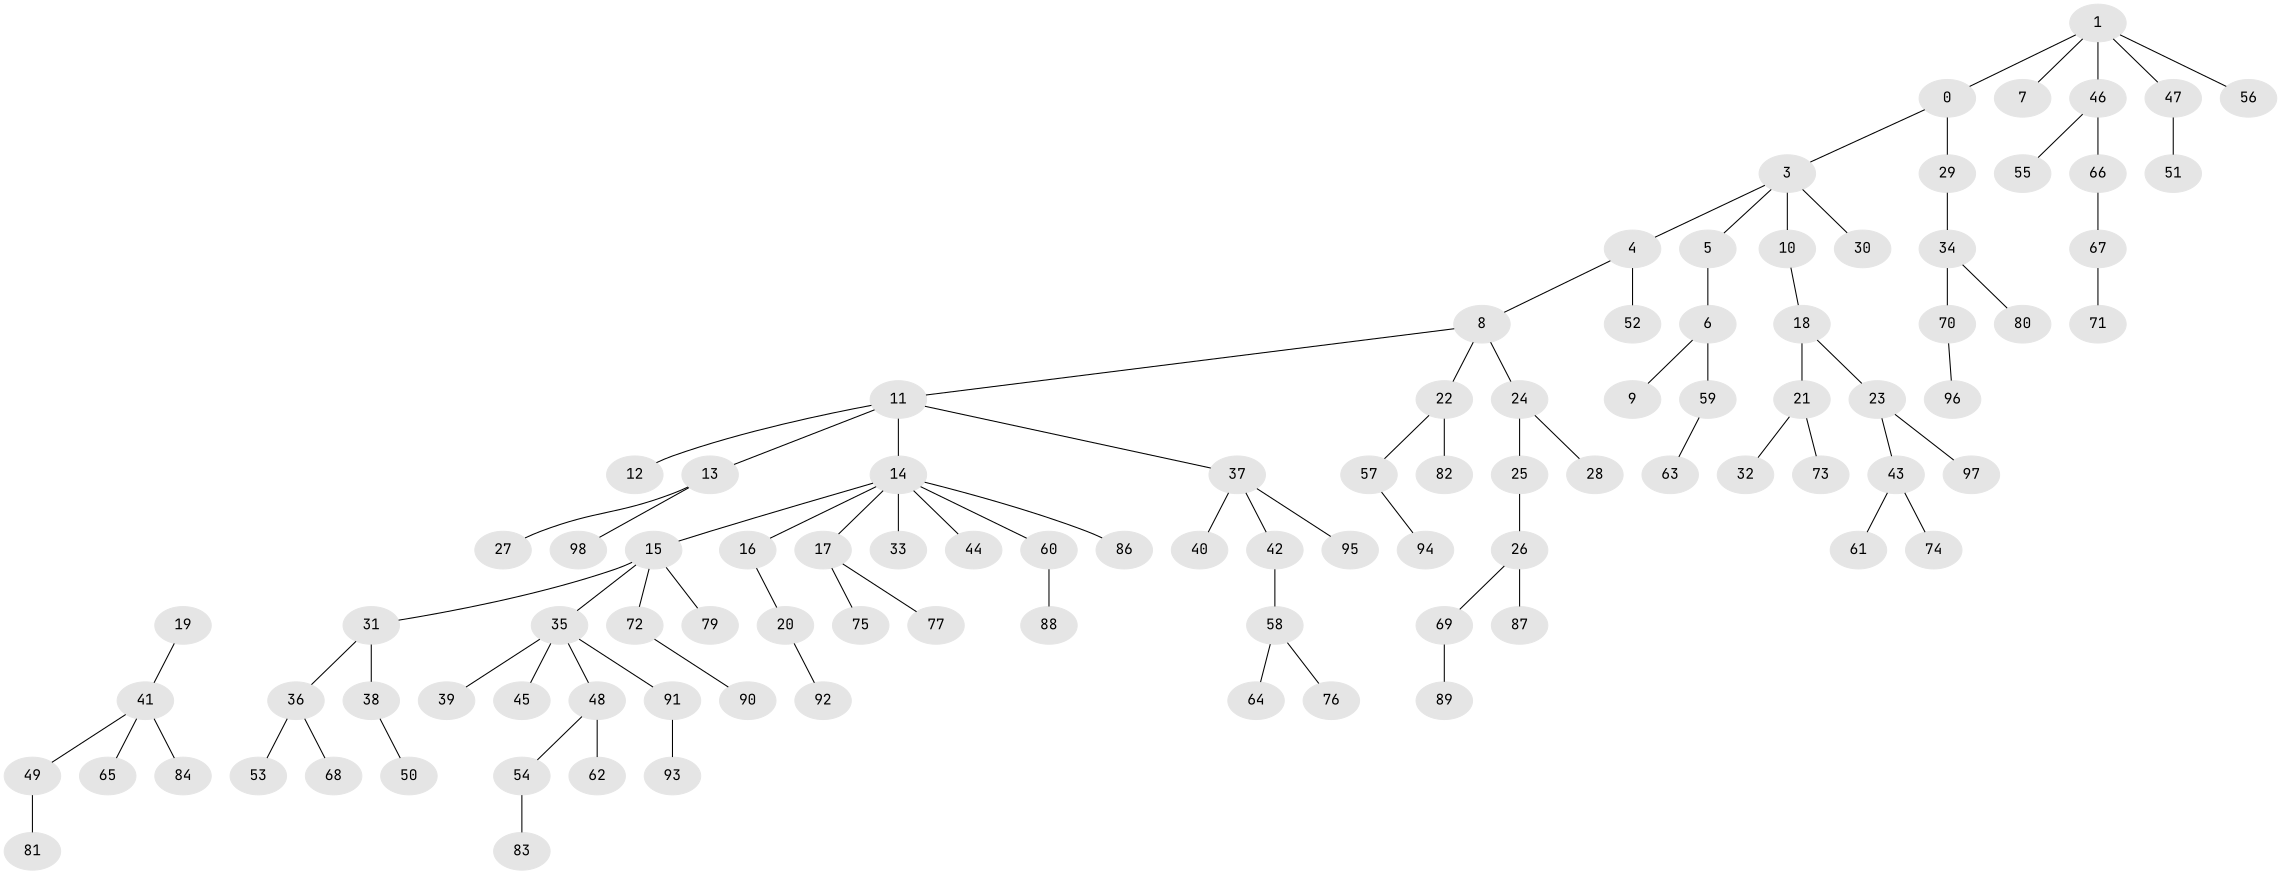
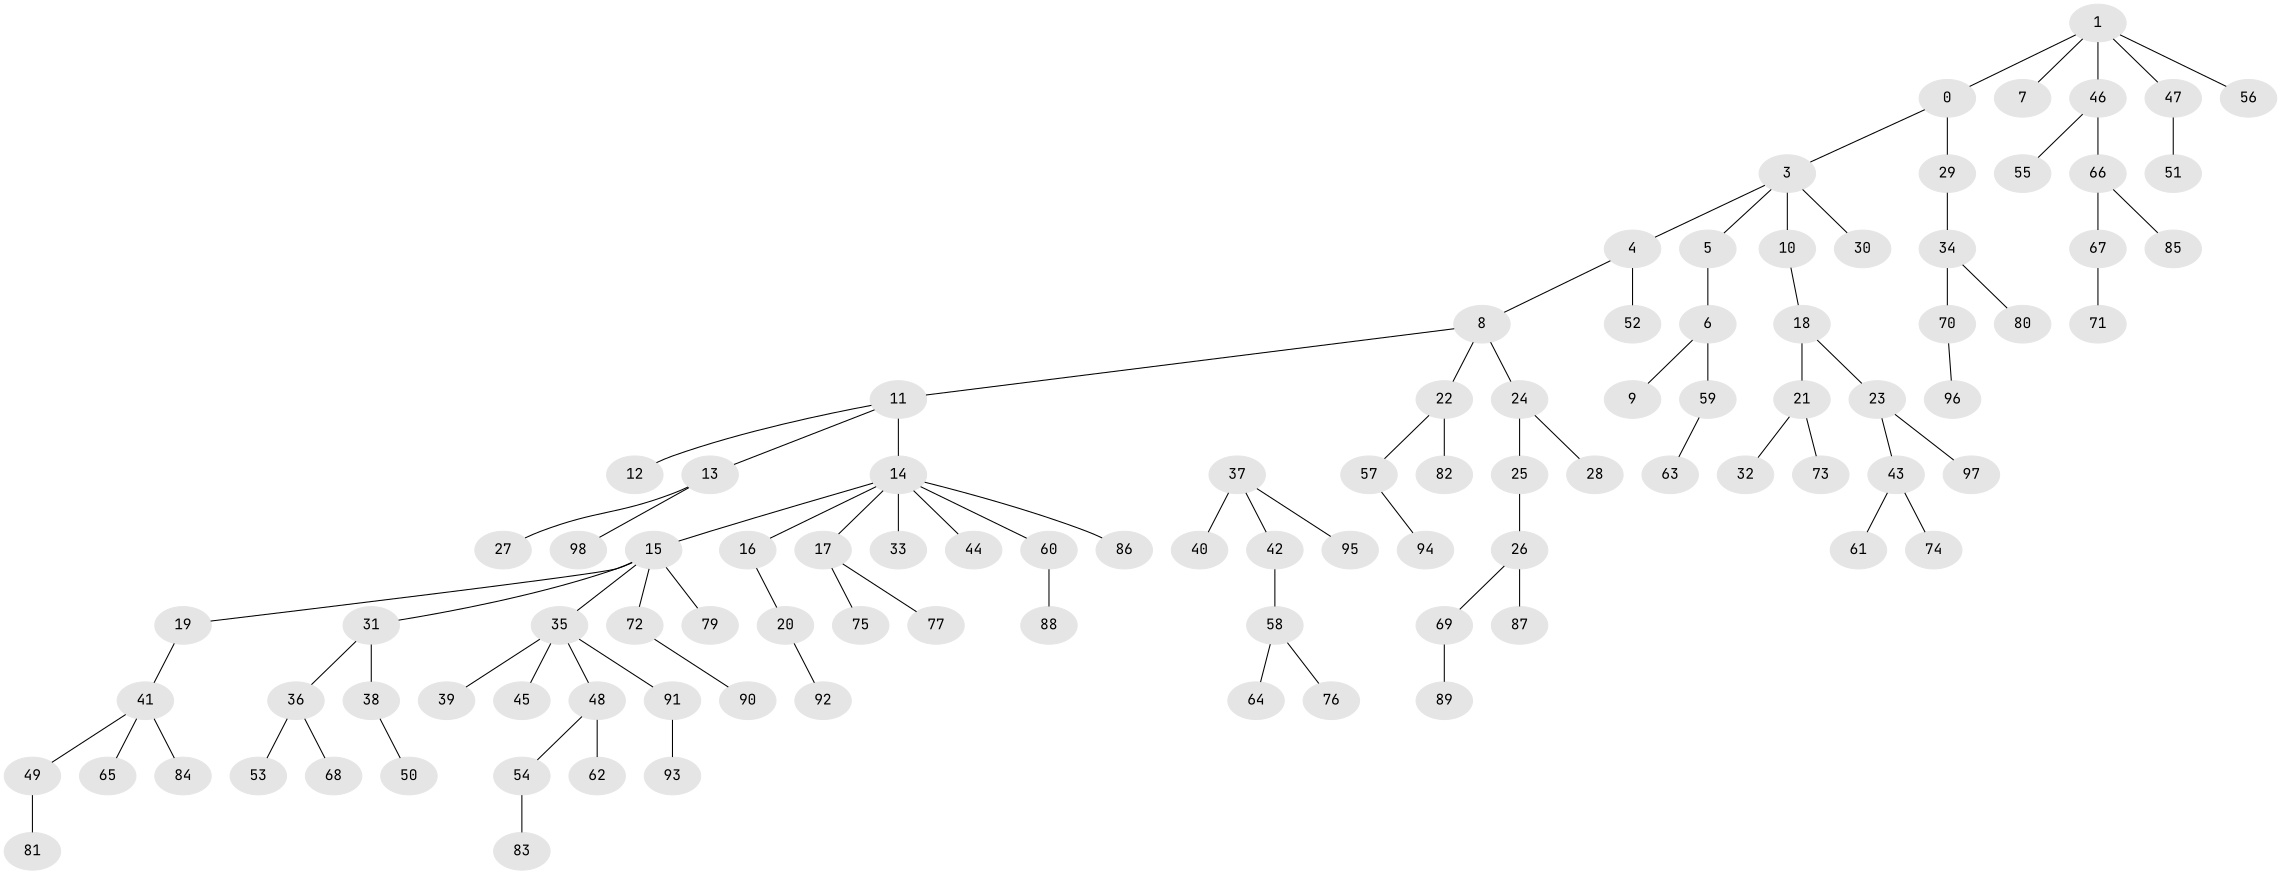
  graph {
    fontname="JetBrains Mono"
    node [color=gray90 fontname="JetBrains Mono" style=filled]
    edge [fontname="JetBrains Mono"]
    n1 [label=0]
    1
    7
    46
    47
    56
    3
    29
    55
    66
    51
    4
    5
    10
    30
    34
    8
    52
    6
    18
    11
    22
    24
    9
    59
    63
    12
    13
    14
    37
    57
    82
    25
    28
    21
    23
    27
    n38 [label=98]
    15
    16
    17
    33
    44
    60
    86
    40
    42
    95
    19
    31
    35
    72
    79
    20
    75
    77
    88
    41
    36
    38
    39
    45
    48
    91
    90
    92
    32
    73
    43
    97
    49
    65
    84
    94
    61
    74
    26
    69
    87
    89
    70
    80
    53
    68
    50
    96
    54
    62
    93
    58
    81
    64
    76
    67
+   85
    83
    71
    n1 -- 3
    n1 -- 29
    1 -- n1
    1 -- 7
    1 -- 46
    1 -- 47
    1 -- 56
    46 -- 55
    46 -- 66
    47 -- 51
    3 -- 4
    3 -- 5
    3 -- 10
    3 -- 30
    29 -- 34
    66 -- 67
+   66 -- 85
    4 -- 8
    4 -- 52
    5 -- 6
    10 -- 18
    34 -- 70
    34 -- 80
    8 -- 11
    8 -- 22
    8 -- 24
    6 -- 9
    6 -- 59
    18 -- 21
    18 -- 23
    11 -- 12
    11 -- 13
    11 -- 14
-   11 -- 37
    22 -- 57
    22 -- 82
    24 -- 25
    24 -- 28
    59 -- 63
    13 -- 27
    13 -- n38
    14 -- 15
    14 -- 16
    14 -- 17
    14 -- 33
    14 -- 44
    14 -- 60
    14 -- 86
    37 -- 40
    37 -- 42
    37 -- 95
    57 -- 94
    25 -- 26
    21 -- 32
    21 -- 73
    23 -- 43
    23 -- 97
+   15 -- 19
    15 -- 31
    15 -- 35
    15 -- 72
    15 -- 79
    16 -- 20
    17 -- 75
    17 -- 77
    60 -- 88
    42 -- 58
    19 -- 41
    31 -- 36
    31 -- 38
    35 -- 39
    35 -- 45
    35 -- 48
    35 -- 91
    72 -- 90
    20 -- 92
    41 -- 49
    41 -- 65
    41 -- 84
    36 -- 53
    36 -- 68
    38 -- 50
    48 -- 54
    48 -- 62
    91 -- 93
    43 -- 61
    43 -- 74
    49 -- 81
    26 -- 69
    26 -- 87
    69 -- 89
    70 -- 96
    54 -- 83
    58 -- 64
    58 -- 76
    67 -- 71
  }
